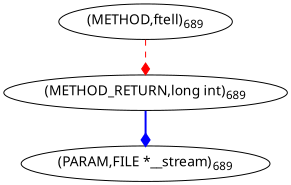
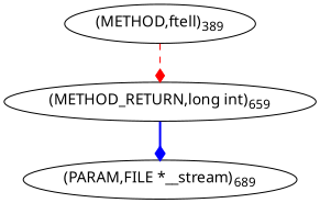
  digraph {
    fontname="Noto Sans"
    node [fontname="Noto Sans"]
    edge [arrowhead=diamond fontname="Noto Sans"]
-   n1 [label=<(METHOD,ftell)<SUB>689</SUB>>]
-   n2 [label=<(METHOD_RETURN,long int)<SUB>689</SUB>>]
+   n1 [label=<(METHOD,ftell)<SUB>389</SUB>>]
+   n2 [label=<(METHOD_RETURN,long int)<SUB>659</SUB>>]
    n3 [label=<(PARAM,FILE *__stream)<SUB>689</SUB>>]
    n1 -> n2 [color=red style=dashed]
    n2 -> n3 [color=blue style=bold]
  }
